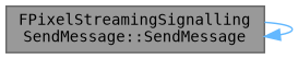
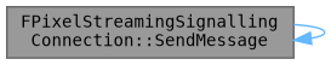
  digraph {
    rankdir=TB
    fontname="DejaVu Sans Mono"
-   n1 [color=gray40 fillcolor=grey60 fontcolor=black fontname="DejaVu Sans Mono" fontsize=10 height=0.2 label="FPixelStreamingSignalling\lSendMessage::SendMessage" shape=box style=filled width=0.4]
+   n1 [color=gray40 fillcolor=grey60 fontcolor=black fontname="DejaVu Sans Mono" fontsize=10 height=0.2 label="FPixelStreamingSignalling\lConnection::SendMessage" shape=box style=filled width=0.4]
    n1 -> n1 [color=steelblue1 fontname="DejaVu Sans Mono" fontsize=10 labelfontname=Helvetica labelfontsize=10 style=solid]
  }
